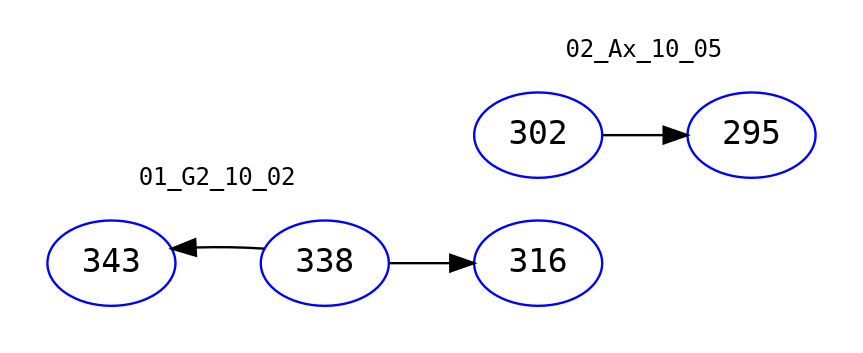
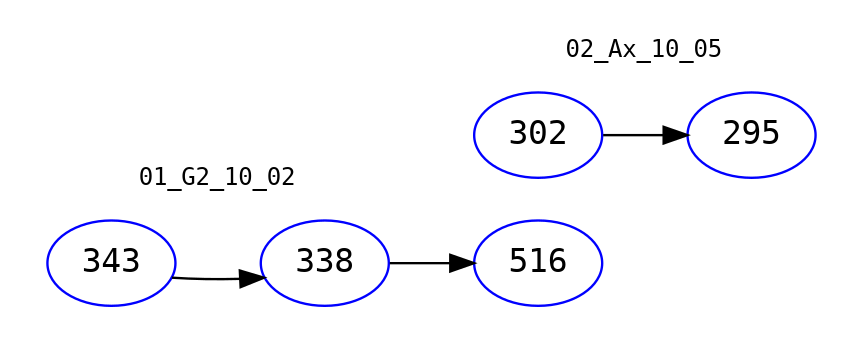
  digraph {
    fontname="DejaVu Sans Mono"
    rankdir=LR
    node [color=blue fontname="DejaVu Sans Mono"]
    edge [color=black fontname="DejaVu Sans Mono"]
    n1 [label=302]
    n2 [label=295]
-   n3 [label=316]
+   n3 [label=516]
    n4 [label=343]
    n5 [label=338]
    subgraph cluster_1 {
      color=white
      fontsize=10
      label="02_Ax_10_05"
      n1
      n2
      n3
    }
    subgraph cluster_2 {
      color=white
      fontsize=10
      label="01_G2_10_02"
      n4
      n5
    }
    n1 -> n2
-   n5 -> n4
+   n4 -> n5
    n5 -> n3
  }
